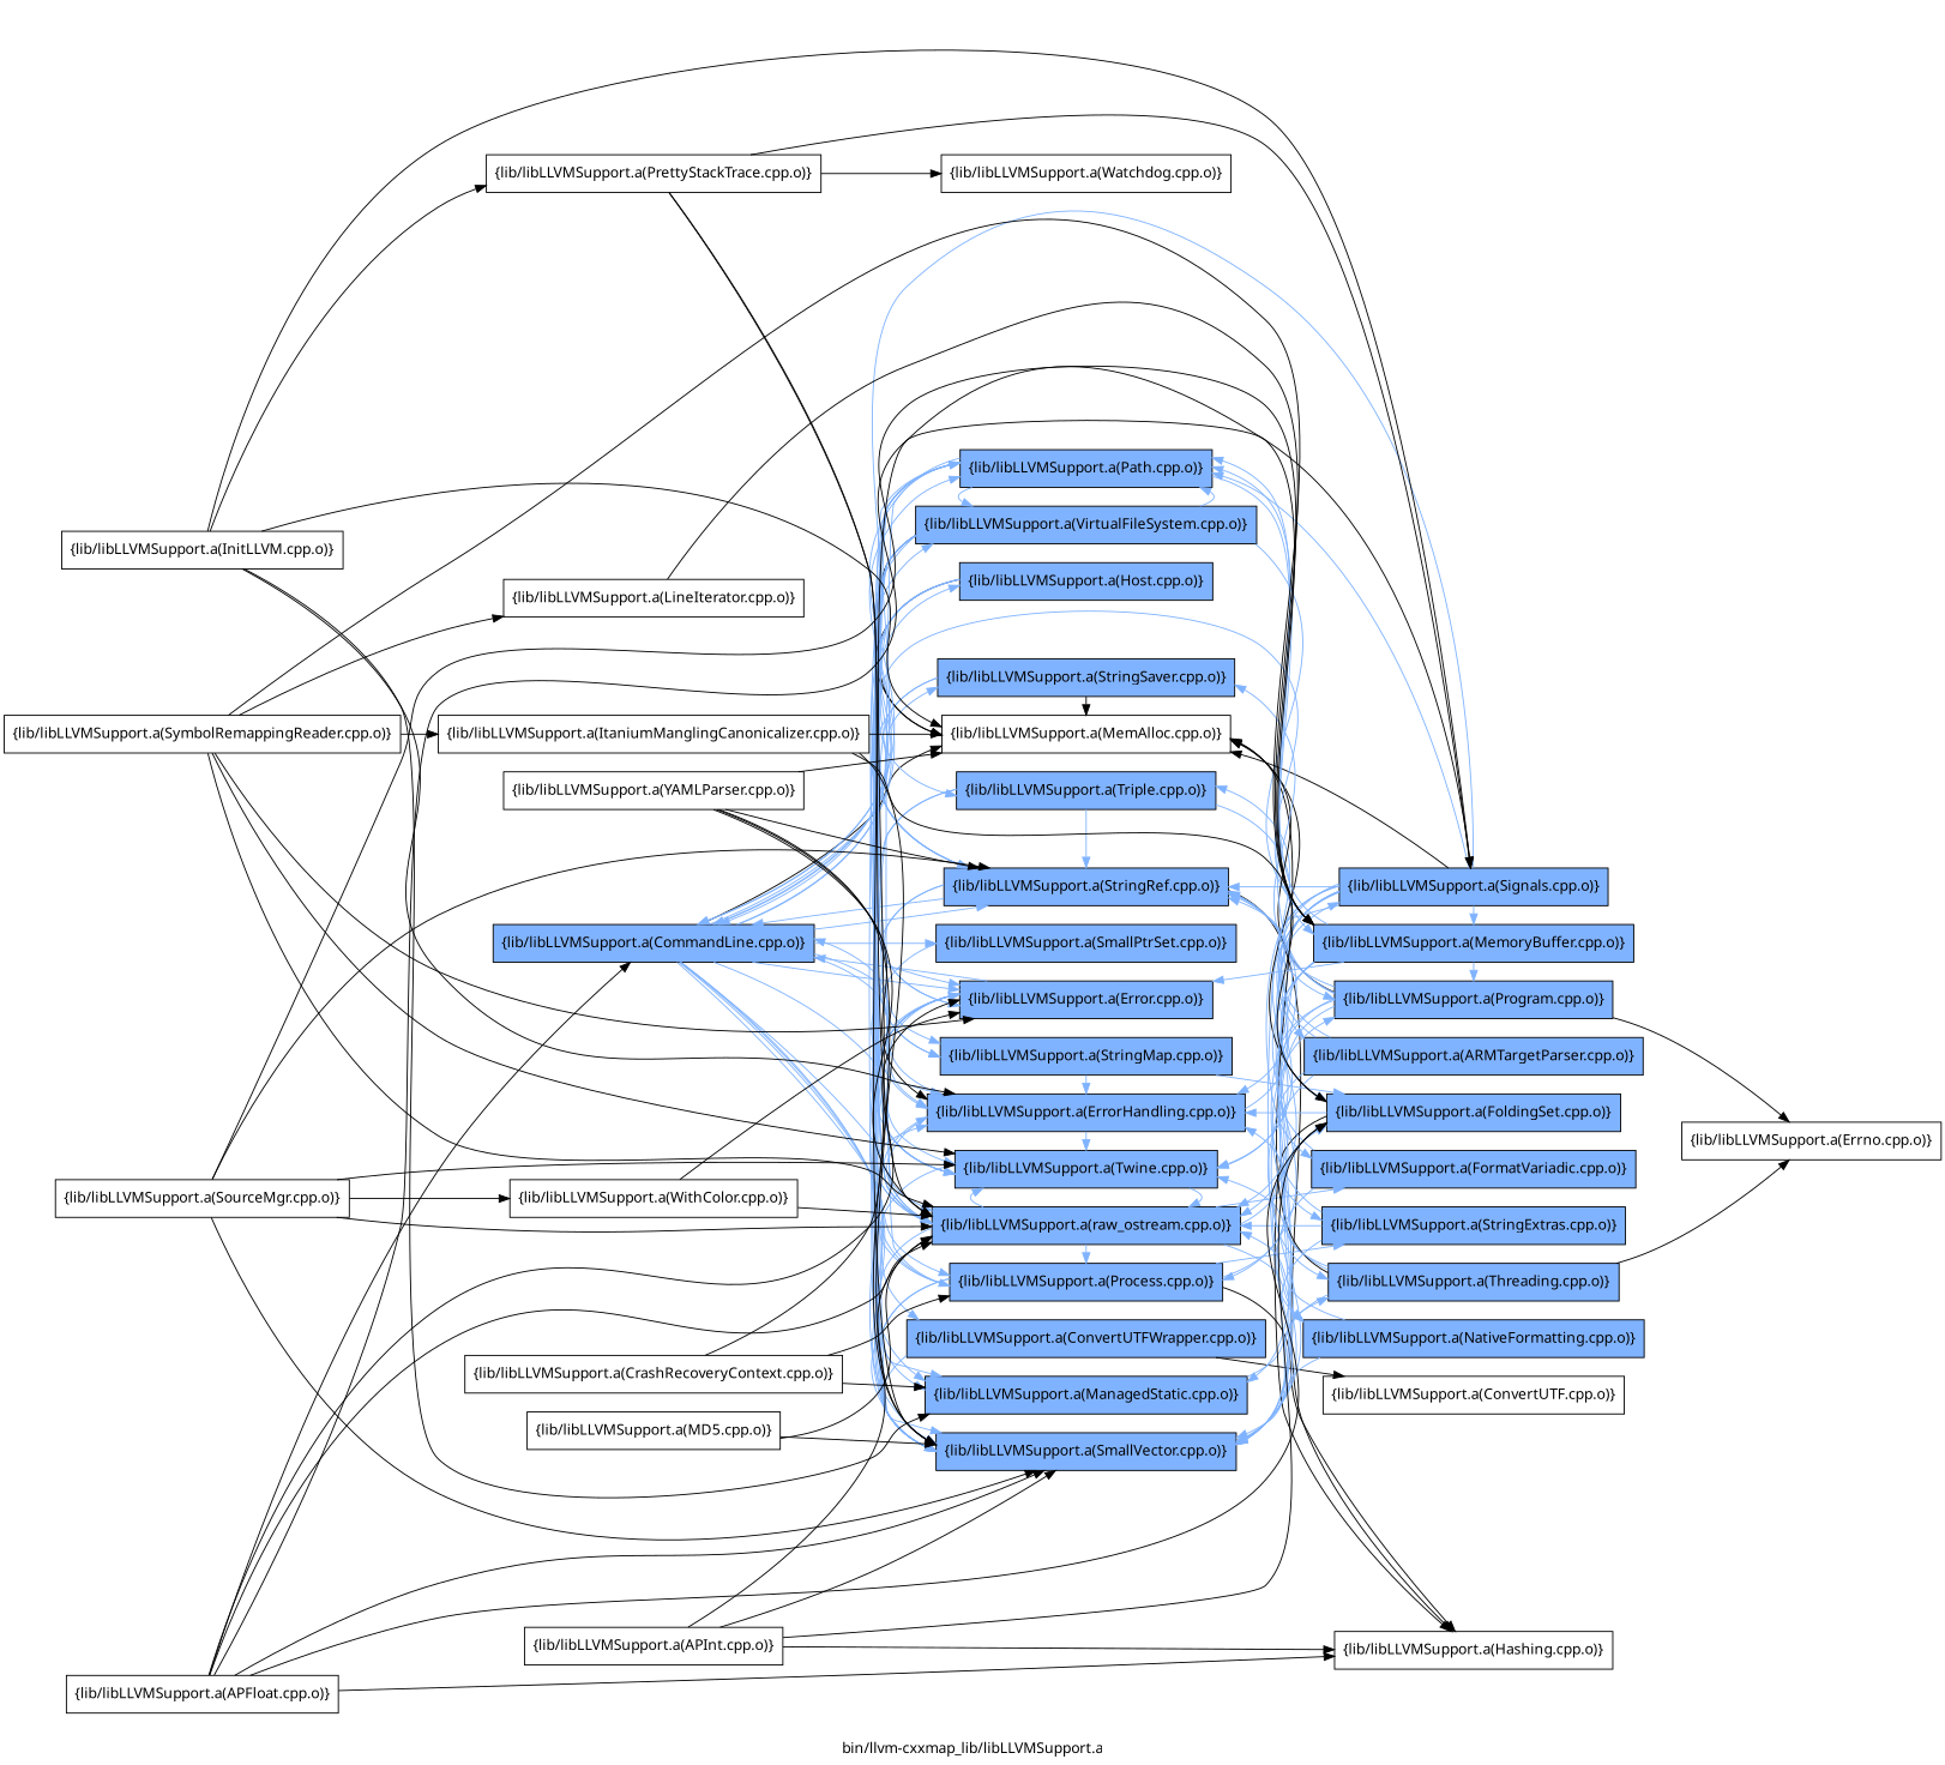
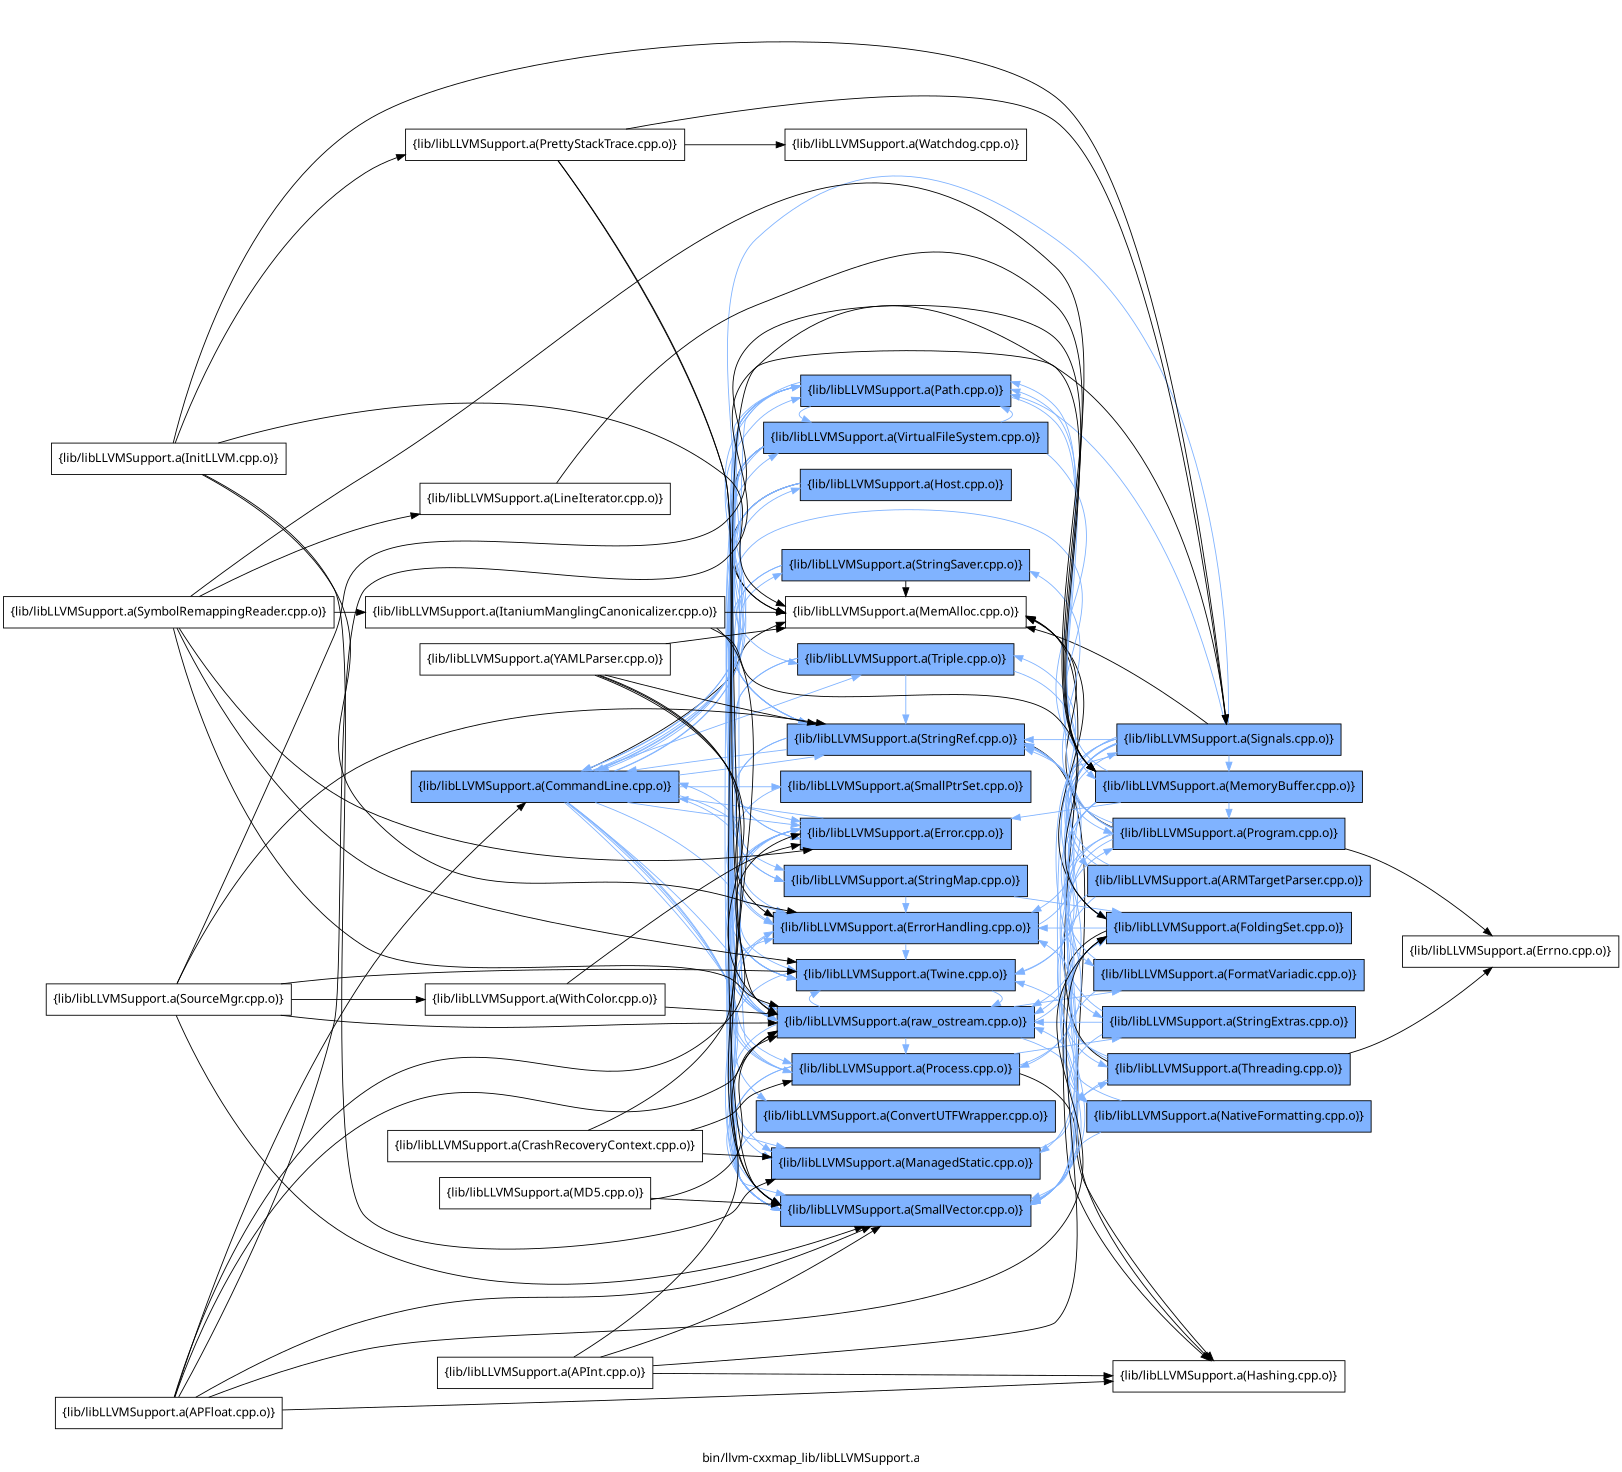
  digraph {
    fontname="Noto Sans"
    label="bin/llvm-cxxmap_lib/libLLVMSupport.a"
    rankdir=LR
    node [fillcolor="0.600000 0.5 1" fontname="Noto Sans" group=1 shape=box style=filled]
    edge [color="0.600000 0.5 1" fontname="Noto Sans"]
    n1 [label="{lib/libLLVMSupport.a(CommandLine.cpp.o)}"]
    n2 [label="{lib/libLLVMSupport.a(ConvertUTFWrapper.cpp.o)}"]
    n3 [label="{lib/libLLVMSupport.a(Error.cpp.o)}"]
    n4 [label="{lib/libLLVMSupport.a(ErrorHandling.cpp.o)}"]
    n5 [label="{lib/libLLVMSupport.a(ManagedStatic.cpp.o)}"]
    n6 [group=0 label="{lib/libLLVMSupport.a(MemAlloc.cpp.o)}" fillcolor="" style=""]
    n7 [label="{lib/libLLVMSupport.a(SmallPtrSet.cpp.o)}"]
    n8 [label="{lib/libLLVMSupport.a(SmallVector.cpp.o)}"]
    n9 [label="{lib/libLLVMSupport.a(StringMap.cpp.o)}"]
    n10 [label="{lib/libLLVMSupport.a(StringSaver.cpp.o)}"]
    n11 [label="{lib/libLLVMSupport.a(StringRef.cpp.o)}"]
    n12 [label="{lib/libLLVMSupport.a(Triple.cpp.o)}"]
    n13 [label="{lib/libLLVMSupport.a(Twine.cpp.o)}"]
    n14 [label="{lib/libLLVMSupport.a(VirtualFileSystem.cpp.o)}"]
    n15 [label="{lib/libLLVMSupport.a(raw_ostream.cpp.o)}"]
    n16 [label="{lib/libLLVMSupport.a(Host.cpp.o)}"]
    n17 [label="{lib/libLLVMSupport.a(Path.cpp.o)}"]
    n18 [label="{lib/libLLVMSupport.a(Process.cpp.o)}"]
-   n19 [group=0 label="{lib/libLLVMSupport.a(ConvertUTF.cpp.o)}" fillcolor="" style=""]
    n20 [label="{lib/libLLVMSupport.a(Signals.cpp.o)}"]
    n21 [label="{lib/libLLVMSupport.a(Threading.cpp.o)}"]
    n22 [label="{lib/libLLVMSupport.a(FoldingSet.cpp.o)}"]
    n23 [group=0 label="{lib/libLLVMSupport.a(Hashing.cpp.o)}" fillcolor="" style=""]
    n24 [label="{lib/libLLVMSupport.a(ARMTargetParser.cpp.o)}"]
    n25 [label="{lib/libLLVMSupport.a(MemoryBuffer.cpp.o)}"]
    n26 [label="{lib/libLLVMSupport.a(NativeFormatting.cpp.o)}"]
    n27 [label="{lib/libLLVMSupport.a(FormatVariadic.cpp.o)}"]
    n28 [label="{lib/libLLVMSupport.a(Program.cpp.o)}"]
    n29 [label="{lib/libLLVMSupport.a(StringExtras.cpp.o)}"]
    n30 [group=0 label="{lib/libLLVMSupport.a(Errno.cpp.o)}" fillcolor="" style=""]
    n31 [group=0 label="{lib/libLLVMSupport.a(InitLLVM.cpp.o)}" fillcolor="" style=""]
    n32 [group=0 label="{lib/libLLVMSupport.a(PrettyStackTrace.cpp.o)}" fillcolor="" style=""]
    n33 [group=0 label="{lib/libLLVMSupport.a(Watchdog.cpp.o)}" fillcolor="" style=""]
    n34 [group=0 label="{lib/libLLVMSupport.a(ItaniumManglingCanonicalizer.cpp.o)}" fillcolor="" style=""]
    n35 [group=0 label="{lib/libLLVMSupport.a(LineIterator.cpp.o)}" fillcolor="" style=""]
    n36 [group=0 label="{lib/libLLVMSupport.a(SymbolRemappingReader.cpp.o)}" fillcolor="" style=""]
    n37 [group=0 label="{lib/libLLVMSupport.a(WithColor.cpp.o)}" fillcolor="" style=""]
    n38 [group=0 label="{lib/libLLVMSupport.a(APFloat.cpp.o)}" fillcolor="" style=""]
    n39 [group=0 label="{lib/libLLVMSupport.a(APInt.cpp.o)}" fillcolor="" style=""]
    n40 [group=0 label="{lib/libLLVMSupport.a(SourceMgr.cpp.o)}" fillcolor="" style=""]
    n41 [group=0 label="{lib/libLLVMSupport.a(YAMLParser.cpp.o)}" fillcolor="" style=""]
    n42 [group=0 label="{lib/libLLVMSupport.a(MD5.cpp.o)}" fillcolor="" style=""]
    n43 [group=0 label="{lib/libLLVMSupport.a(CrashRecoveryContext.cpp.o)}" fillcolor="" style=""]
    subgraph sub_1 {
      rank=same
      n1
    }
    subgraph sub_2 {
      rank=same
      n2
      n3
      n4
      n5
      n6
      n7
      n8
      n9
      n10
      n11
      n12
      n13
      n14
      n15
      n16
      n17
      n18
    }
    subgraph sub_3 {
      rank=same
-     n19
      n20
      n21
      n22
      n23
      n24
      n25
      n26
      n27
      n28
      n29
    }
    subgraph sub_4 {
      rank=same
      n1
    }
    subgraph sub_5 {
      rank=same
      n2
      n3
      n4
      n5
      n6
      n7
      n8
      n9
      n10
      n11
      n12
      n13
      n14
      n15
      n16
      n17
      n18
    }
    subgraph sub_6 {
      rank=same
-     n19
      n20
      n21
      n22
      n23
      n24
      n25
      n26
      n27
      n28
      n29
    }
    n1 -> n2
    n1 -> n3
    n1 -> n4
    n1 -> n5
    n1 -> n6 [color=""]
    n1 -> n7
    n1 -> n8
    n1 -> n9
    n1 -> n10
    n1 -> n11
+   n1 -> n12
    n1 -> n13
    n1 -> n14
    n1 -> n15
    n1 -> n16
    n1 -> n17
    n1 -> n18
    n2 -> n8
-   n2 -> n19 [color=""]
    n3 -> n1
    n3 -> n4
    n3 -> n5
    n3 -> n8
    n3 -> n13
    n3 -> n15
    n4 -> n1
    n4 -> n13
    n4 -> n15
    n4 -> n20
    n5 -> n21
    n7 -> n4
    n8 -> n4
    n9 -> n4
    n9 -> n22
    n10 -> n6 [color=""]
    n10 -> n8
    n10 -> n11
    n11 -> n1
    n11 -> n3
    n11 -> n8
    n11 -> n22
    n11 -> n23 [color=""]
    n12 -> n8
    n12 -> n11
    n12 -> n13
    n12 -> n24
    n13 -> n8
    n13 -> n15
    n14 -> n1
    n14 -> n3
    n14 -> n6 [color=""]
    n14 -> n8
    n14 -> n9
    n14 -> n11
    n14 -> n13
    n14 -> n15
    n14 -> n17
    n14 -> n25
    n15 -> n3
    n15 -> n4
    n15 -> n8
    n15 -> n13
    n15 -> n17
    n15 -> n18
    n15 -> n26
    n15 -> n27
    n15 -> n28
    n16 -> n6 [color=""]
    n16 -> n9
    n16 -> n11
    n16 -> n12
    n16 -> n15
    n17 -> n1
    n17 -> n3
    n17 -> n8
    n17 -> n11
    n17 -> n13
    n17 -> n14
    n17 -> n18
    n17 -> n25
    n18 -> n3
    n18 -> n5
    n18 -> n8
    n18 -> n17
    n18 -> n22
    n18 -> n23 [color=""]
    n18 -> n29
    n20 -> n1
    n20 -> n4
    n20 -> n5
    n20 -> n6 [color=""]
    n20 -> n8
    n20 -> n11
    n20 -> n13
    n20 -> n15
    n20 -> n17
    n20 -> n25
    n20 -> n26
    n20 -> n27
    n20 -> n28
    n21 -> n4
    n21 -> n6 [color=""]
    n21 -> n8
    n21 -> n13
    n21 -> n30 [color=""]
    n22 -> n4
    n22 -> n6 [color=""]
    n22 -> n8
    n22 -> n23 [color=""]
    n24 -> n8
    n24 -> n11
    n24 -> n12
    n24 -> n21
    n25 -> n1
    n25 -> n3
    n25 -> n8
    n25 -> n13
    n25 -> n17
    n25 -> n18
    n25 -> n28
    n26 -> n8
    n26 -> n15
    n27 -> n8
    n27 -> n11
    n28 -> n6 [color=""]
    n28 -> n8
    n28 -> n10
    n28 -> n11
    n28 -> n15
    n28 -> n17
    n28 -> n29
    n28 -> n30 [color=""]
    n29 -> n8
    n29 -> n11
    n29 -> n15
    n31 -> n4 [color=""]
    n31 -> n5 [color=""]
    n31 -> n6 [color=""]
    n31 -> n20 [color=""]
    n31 -> n32 [color=""]
    n32 -> n8 [color=""]
    n32 -> n15 [color=""]
    n32 -> n20 [color=""]
    n32 -> n33 [color=""]
    n34 -> n6 [color=""]
    n34 -> n8 [color=""]
    n34 -> n22 [color=""]
    n35 -> n25 [color=""]
    n36 -> n3 [color=""]
    n36 -> n13 [color=""]
    n36 -> n15 [color=""]
    n36 -> n25 [color=""]
    n36 -> n34 [color=""]
    n36 -> n35 [color=""]
    n37 -> n3 [color=""]
    n37 -> n15 [color=""]
    n38 -> n1 [color=""]
    n38 -> n3 [color=""]
    n38 -> n8 [color=""]
    n38 -> n15 [color=""]
    n38 -> n22 [color=""]
    n38 -> n23 [color=""]
    n38 -> n25 [color=""]
    n39 -> n8 [color=""]
    n39 -> n15 [color=""]
    n39 -> n22 [color=""]
    n39 -> n23 [color=""]
    n40 -> n8 [color=""]
    n40 -> n11 [color=""]
    n40 -> n13 [color=""]
    n40 -> n15 [color=""]
    n40 -> n25 [color=""]
    n40 -> n37 [color=""]
    n41 -> n4 [color=""]
    n41 -> n6 [color=""]
    n41 -> n8 [color=""]
    n41 -> n11 [color=""]
    n41 -> n15 [color=""]
    n42 -> n8 [color=""]
    n42 -> n15 [color=""]
    n43 -> n5 [color=""]
    n43 -> n18 [color=""]
    n43 -> n20 [color=""]
  }
